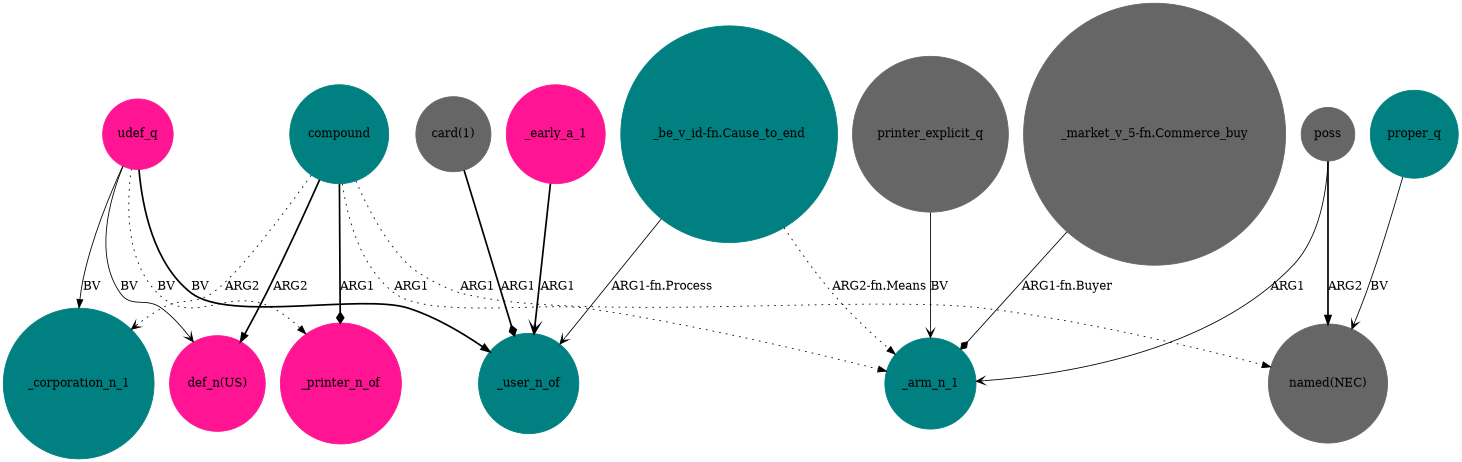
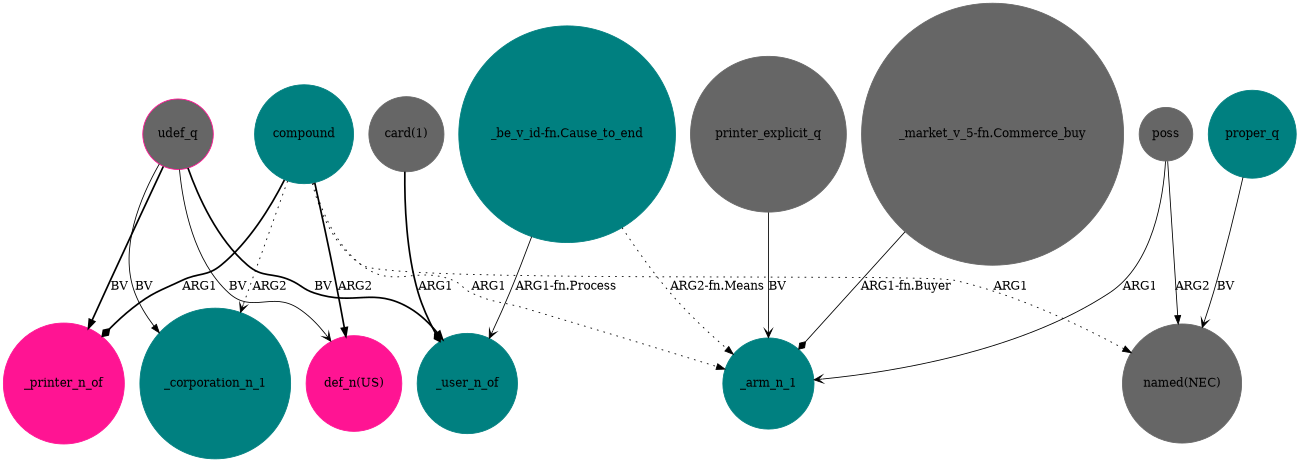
  digraph {
    node [color=teal shape=circle style=filled]
    edge [arrowhead=normal style=solid]
    compound
    _corporation_n_1
    _printer_n_of [color=deeppink]
    "named(NEC)" [color=gray40]
    _arm_n_1
    n6 [color=deeppink label="def_n(US)"]
-   udef_q [color=deeppink]
+   udef_q [color=deeppink fillcolor=gray40]
    _user_n_of
    proper_q
    "card(1)" [color=gray40]
    n11 [color=gray40 label=printer_explicit_q]
    n12 [color=gray40 label="_market_v_5-fn.Commerce_buy"]
-   _early_a_1 [color=deeppink]
    "_be_v_id-fn.Cause_to_end"
    poss [color=gray40]
    compound -> _corporation_n_1 [arrowhead=vee label=ARG2 style=dotted]
    compound -> _printer_n_of [arrowhead=diamond label=ARG1 style=bold]
    compound -> "named(NEC)" [label=ARG1 style=dotted]
    compound -> _arm_n_1 [label=ARG1 style=dotted]
    compound -> n6 [label=ARG2 style=bold]
    udef_q -> _corporation_n_1 [label=BV]
-   udef_q -> _printer_n_of [label=BV style=dotted]
+   udef_q -> _printer_n_of [label=BV style=bold]
    udef_q -> n6 [arrowhead=vee label=BV]
    udef_q -> _user_n_of [label=BV style=bold]
    proper_q -> "named(NEC)" [arrowhead=vee label=BV]
    "card(1)" -> _user_n_of [arrowhead=diamond label=ARG1 style=bold]
    n11 -> _arm_n_1 [arrowhead=vee label=BV]
    n12 -> _arm_n_1 [arrowhead=diamond label="ARG1-fn.Buyer"]
-   _early_a_1 -> _user_n_of [arrowhead=vee label=ARG1 style=bold]
    "_be_v_id-fn.Cause_to_end" -> _arm_n_1 [label="ARG2-fn.Means" style=dotted]
    "_be_v_id-fn.Cause_to_end" -> _user_n_of [arrowhead=vee label="ARG1-fn.Process"]
-   poss -> "named(NEC)" [label=ARG2 style=bold]
+   poss -> "named(NEC)" [label=ARG2]
    poss -> _arm_n_1 [arrowhead=vee label=ARG1]
  }
